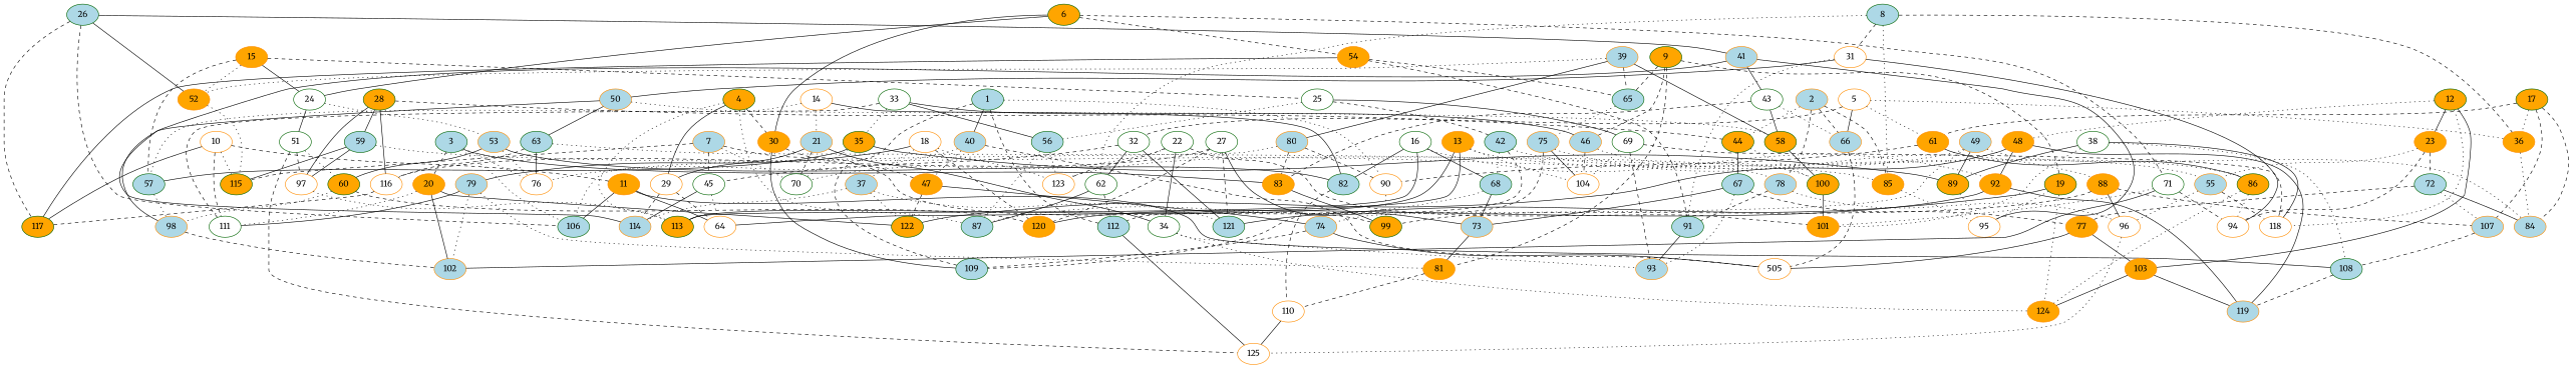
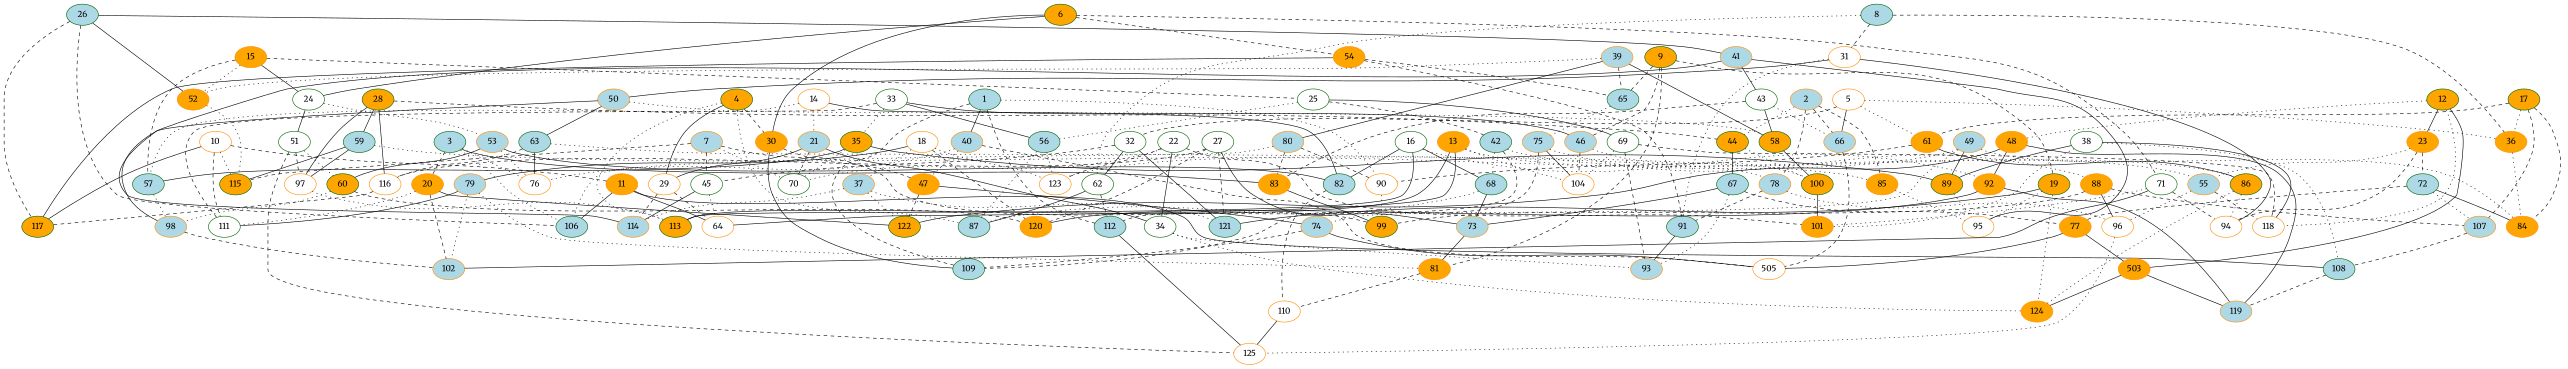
  graph {
    fontname=Merriweather
    node [color=darkorange fillcolor=lightblue fontname=Merriweather style=filled]
    edge [fontname=Merriweather style=solid]
    1 [color=darkgreen]
    40
    90 [fillcolor=white]
    109 [color=darkgreen]
    112 [color=darkgreen]
    76 [fillcolor=white]
    47 [fillcolor=orange]
    n8 [fillcolor=white label=505]
    99 [color=darkgreen fillcolor=orange]
    125 [fillcolor=white]
    44 [color=darkgreen fillcolor=orange]
    2
    66
    78
    85 [fillcolor=orange]
    67 [color=darkgreen]
    100 [color=darkgreen fillcolor=orange]
    91 [color=darkgreen]
    96 [fillcolor=white]
    95 [fillcolor=white]
    3 [color=darkgreen]
    20 [fillcolor=orange]
    83 [fillcolor=orange]
    106 [color=darkgreen]
    111 [color=darkgreen fillcolor=white]
    102
    122 [color=darkgreen fillcolor=orange]
    4 [color=darkgreen fillcolor=orange]
    29 [fillcolor=white]
    30 [fillcolor=orange]
    87 [color=darkgreen]
    113 [color=darkgreen fillcolor=orange]
    64 [fillcolor=white]
    114
    5 [fillcolor=white]
    32 [color=darkgreen fillcolor=white]
    36 [fillcolor=orange]
    61 [fillcolor=orange]
    45 [color=darkgreen fillcolor=white]
    62 [color=darkgreen fillcolor=white]
    121 [color=darkgreen]
-   84
+   84 [fillcolor=orange]
    86 [color=darkgreen fillcolor=orange]
    6 [color=darkgreen fillcolor=orange]
    24 [color=darkgreen fillcolor=white]
    54 [fillcolor=orange]
    71 [color=darkgreen fillcolor=white]
    51 [color=darkgreen fillcolor=white]
    53
    65 [color=darkgreen]
    117 [color=darkgreen fillcolor=orange]
    101 [fillcolor=orange]
    94 [fillcolor=white]
    7
    70 [color=darkgreen fillcolor=white]
    115 [color=darkgreen fillcolor=orange]
    8 [color=darkgreen]
    31 [fillcolor=white]
    50
    9 [color=darkgreen fillcolor=orange]
    19 [color=darkgreen fillcolor=orange]
    46
    81 [fillcolor=orange]
    124 [fillcolor=orange]
    104 [fillcolor=white]
    75
    110 [fillcolor=white]
    10 [fillcolor=white]
    11 [fillcolor=orange]
    108 [color=darkgreen]
    119
    12 [color=darkgreen fillcolor=orange]
    23 [fillcolor=orange]
    48 [fillcolor=orange]
-   103 [fillcolor=orange]
+   103 [fillcolor=orange label=503]
    118 [fillcolor=white]
    55
    72 [color=darkgreen]
    92 [fillcolor=orange]
    13 [fillcolor=orange]
    14 [fillcolor=white]
    21
    57 [color=darkgreen]
    82 [color=darkgreen]
    34 [color=darkgreen fillcolor=white]
    98
    15 [fillcolor=orange]
    25 [color=darkgreen fillcolor=white]
    52 [fillcolor=orange]
    42 [color=darkgreen]
    56 [color=darkgreen]
    69 [color=darkgreen fillcolor=white]
    16 [color=darkgreen fillcolor=white]
    68 [color=darkgreen]
    73
    120 [fillcolor=orange]
    17 [color=darkgreen fillcolor=orange]
    107
    18 [fillcolor=white]
    37
    79
    123 [fillcolor=white]
    93
    22 [color=darkgreen fillcolor=white]
    77 [fillcolor=orange]
    97 [fillcolor=white]
    60 [color=darkgreen fillcolor=orange]
    26 [color=darkgreen]
    41
    43 [color=darkgreen fillcolor=white]
    27 [color=darkgreen fillcolor=white]
    116 [fillcolor=white]
    28 [color=darkgreen fillcolor=orange]
    59 [color=darkgreen]
    74
    58 [color=darkgreen fillcolor=orange]
    63 [color=darkgreen]
    33 [color=darkgreen fillcolor=white]
    35 [color=darkgreen fillcolor=orange]
    89 [color=darkgreen fillcolor=orange]
    38 [color=darkgreen fillcolor=white]
    39
    80
    49
    88 [fillcolor=orange]
    1 -- 40
    1 -- 90 [style=dotted]
    1 -- 109 [style=dashed]
    1 -- 112 [style=dashed]
    40 -- 76 [style=dotted]
    40 -- 47 [style=dotted]
    40 -- n8 [style=dashed]
    90 -- 99 [style=dotted]
    112 -- 125
    47 -- 122 [style=dashed]
    47 -- 74
    44 -- 67
    44 -- 100 [style=dotted]
    2 -- 44 [style=dotted]
    2 -- 66 [style=dashed]
    2 -- 78 [style=dashed]
    2 -- 85 [style=dashed]
    66 -- n8 [style=dashed]
    78 -- 91 [style=dashed]
    78 -- 96 [style=dotted]
    85 -- 95 [style=dotted]
    67 -- 73
    67 -- 93 [style=dotted]
    67 -- 77 [style=dashed]
    100 -- 101
    91 -- 93
    96 -- 125 [style=dotted]
    3 -- 76 [style=dotted]
    3 -- 20 [style=dashed]
    3 -- 83
    3 -- 106 [style=dotted]
    20 -- 111 [style=dotted]
-   20 -- 102
+   20 -- 102 [style=dashed]
    20 -- 122
    83 -- 99
    4 -- 29
    4 -- 30 [style=dashed]
    4 -- 87 [style=dotted]
    4 -- 113 [style=dotted]
    29 -- 64 [style=dashed]
    29 -- 114 [style=dashed]
    30 -- 109
    30 -- 47 [style=dashed]
    5 -- 66
    5 -- 32 [style=dashed]
    5 -- 36 [style=dotted]
    5 -- 61 [style=dotted]
    32 -- 45 [style=dashed]
    32 -- 62
    32 -- 121
    36 -- 84 [style=dotted]
    61 -- 90 [style=dashed]
    61 -- 86
    45 -- 64 [style=dotted]
    45 -- 114
    62 -- 112 [style=dashed]
    62 -- 87
    86 -- 94 [style=dotted]
    86 -- 124 [style=dotted]
    6 -- 30
    6 -- 24
    6 -- 54 [style=dashed]
    6 -- 71 [style=dashed]
    24 -- 51
    24 -- 53 [style=dotted]
    54 -- 91 [style=dashed]
    54 -- 65 [style=dashed]
    54 -- 117
    71 -- 102
    71 -- 101 [style=dotted]
    71 -- 94 [style=dashed]
    51 -- 125 [style=dashed]
    51 -- 97 [style=dashed]
    51 -- 60 [style=dotted]
    53 -- 76 [style=dotted]
    53 -- 82
    53 -- 60
    65 -- 75 [style=dotted]
    7 -- 99 [style=dashed]
    7 -- 45 [style=dashed]
    7 -- 70 [style=dotted]
    7 -- 115 [style=dashed]
-   8 -- 85 [style=dotted]
    8 -- 36 [style=dashed]
    8 -- 62 [style=dotted]
    8 -- 31 [style=dashed]
    31 -- 91 [style=dotted]
    31 -- 94
    31 -- 50
    50 -- 98
    50 -- 58 [style=dotted]
    50 -- 63
    9 -- 65 [style=dashed]
    9 -- 19 [style=dashed]
    9 -- 46 [style=dashed]
    9 -- 81 [style=dashed]
    19 -- 95 [style=dotted]
    19 -- 121
    19 -- 124 [style=dotted]
    46 -- 100 [style=dotted]
    46 -- 104 [style=dashed]
    81 -- 110 [style=dashed]
    75 -- 109 [style=dashed]
    75 -- 104
    75 -- 88 [style=dotted]
    110 -- 125
    10 -- 111 [style=dashed]
    10 -- 117
    10 -- 115 [style=dotted]
    10 -- 11 [style=dashed]
    11 -- 106
    11 -- 64
    11 -- 108
    108 -- 119 [style=dashed]
    12 -- 23
    12 -- 48 [style=dotted]
    12 -- 103
    12 -- 118 [style=dotted]
    23 -- 94 [style=dashed]
    23 -- 55 [style=dotted]
    23 -- 72 [style=dashed]
    48 -- 122
    48 -- 119
    48 -- 92
    103 -- 124
    103 -- 119
    55 -- 96 [style=dotted]
    55 -- 118 [style=dashed]
    72 -- 84
    72 -- 107 [style=dotted]
    72 -- 77 [style=dashed]
    92 -- 119
    92 -- 120
    13 -- 113
    13 -- 64
    13 -- 104 [style=dotted]
    13 -- 55 [style=dotted]
    14 -- 21 [style=dotted]
    14 -- 57 [style=dotted]
    14 -- 82
    21 -- 29
    21 -- 70 [style=dashed]
    21 -- 34
    57 -- 98 [style=dotted]
    82 -- 110 [style=dashed]
    34 -- 124 [style=dotted]
    34 -- 93 [style=dotted]
    98 -- 102 [style=dashed]
    15 -- 24
    15 -- 57 [style=dashed]
    15 -- 25 [style=dashed]
    15 -- 52 [style=dotted]
    25 -- 42 [style=dashed]
    25 -- 56 [style=dotted]
    25 -- 69
    52 -- 115 [style=dotted]
    42 -- 112 [style=dashed]
    42 -- 86 [style=dotted]
    42 -- 68 [style=dotted]
    56 -- 87 [style=dotted]
    56 -- 123 [style=dotted]
    69 -- 104 [style=dotted]
    69 -- 118 [style=dashed]
    69 -- 93 [style=dashed]
    16 -- 113
    16 -- 92 [style=dotted]
    16 -- 82
    16 -- 68
    68 -- 87 [style=dotted]
    68 -- 73
    73 -- 81
    17 -- 36 [style=dotted]
    17 -- 61 [style=dashed]
    17 -- 84 [style=dashed]
    17 -- 107 [style=dashed]
    107 -- 108 [style=dashed]
    18 -- 120 [style=dashed]
    18 -- 37 [style=dotted]
    18 -- 79
    18 -- 123 [style=dotted]
    37 -- 122 [style=dotted]
    37 -- 114 [style=dotted]
    37 -- 121 [style=dotted]
    79 -- 111
    79 -- 102 [style=dotted]
    79 -- 81 [style=dotted]
    22 -- 101 [style=dashed]
    22 -- 70 [style=dotted]
    22 -- 34
    22 -- 123 [style=dashed]
    77 -- n8
    77 -- 103
    97 -- 113 [style=dotted]
    60 -- 98 [style=dotted]
    60 -- 120 [style=dashed]
    26 -- 106 [style=dashed]
    26 -- 117 [style=dashed]
    26 -- 52
    26 -- 41
    41 -- 95
    41 -- 114
    41 -- 43
    43 -- 66 [style=dotted]
    43 -- 83 [style=dashed]
    43 -- 58
    27 -- 121 [style=dashed]
    27 -- 73
    27 -- 120 [style=dashed]
    27 -- 116 [style=dashed]
    116 -- 117 [style=dashed]
    28 -- 44 [style=dashed]
    28 -- 97
    28 -- 116
    28 -- 59
    59 -- 85 [style=dotted]
    59 -- 115
    59 -- 97
    74 -- 109 [style=dashed]
    74 -- n8
    58 -- 100
    63 -- 76
    63 -- 78 [style=dotted]
    63 -- 116 [style=dashed]
    33 -- 111 [style=dashed]
    33 -- 46
    33 -- 56
    33 -- 35 [style=dotted]
    35 -- 70 [style=dotted]
    35 -- 57
    35 -- 89
    89 -- 95 [style=dotted]
    38 -- 101 [style=dotted]
    38 -- 108 [style=dotted]
    38 -- 118
    38 -- 89
    39 -- 65 [style=dashed]
    39 -- 52 [style=dotted]
    39 -- 58
    39 -- 80
    80 -- 90 [style=dashed]
    80 -- 83 [style=dashed]
    80 -- 106 [style=dotted]
    49 -- 84 [style=dotted]
    49 -- 123 [style=dotted]
    49 -- 74 [style=dotted]
    49 -- 89
    88 -- 99 [style=dashed]
    88 -- 96
    88 -- 107 [style=dashed]
  }
